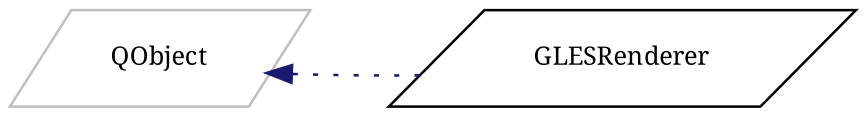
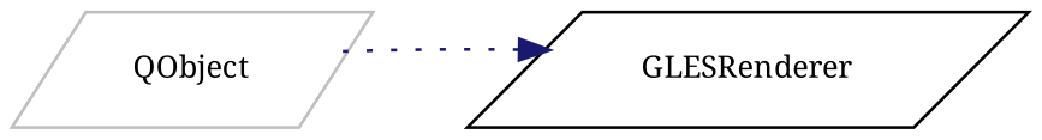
  digraph {
    rankdir=LR
    fontname="Noto Serif"
    node [fillcolor=white fontname="Noto Serif" fontsize=10 shape=parallelogram style=filled]
    n1 [color=grey75 height=0.2 label=QObject width=0.4]
    n2 [color=black height=0.2 label=GLESRenderer width=0.4]
-   n1 -> n2 [color=midnightblue dir=back fontname="Noto Serif" fontsize=10 labelfontname=Helvetica labelfontsize=10 style=dotted]
+   n2 -> n1 [color=midnightblue dir=back fontname="Noto Serif" fontsize=10 labelfontname=Helvetica labelfontsize=10 style=dotted]
  }
